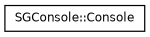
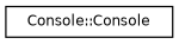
  digraph {
    rankdir=LR
-   n1 [color=black fillcolor=white fontname=Helvetica fontsize=10 height=0.2 label="SGConsole::Console" shape=record style=filled width=0.4]
+   n1 [color=black fillcolor=white fontname=Helvetica fontsize=10 height=0.2 label="Console::Console" shape=record style=filled width=0.4]
  }
